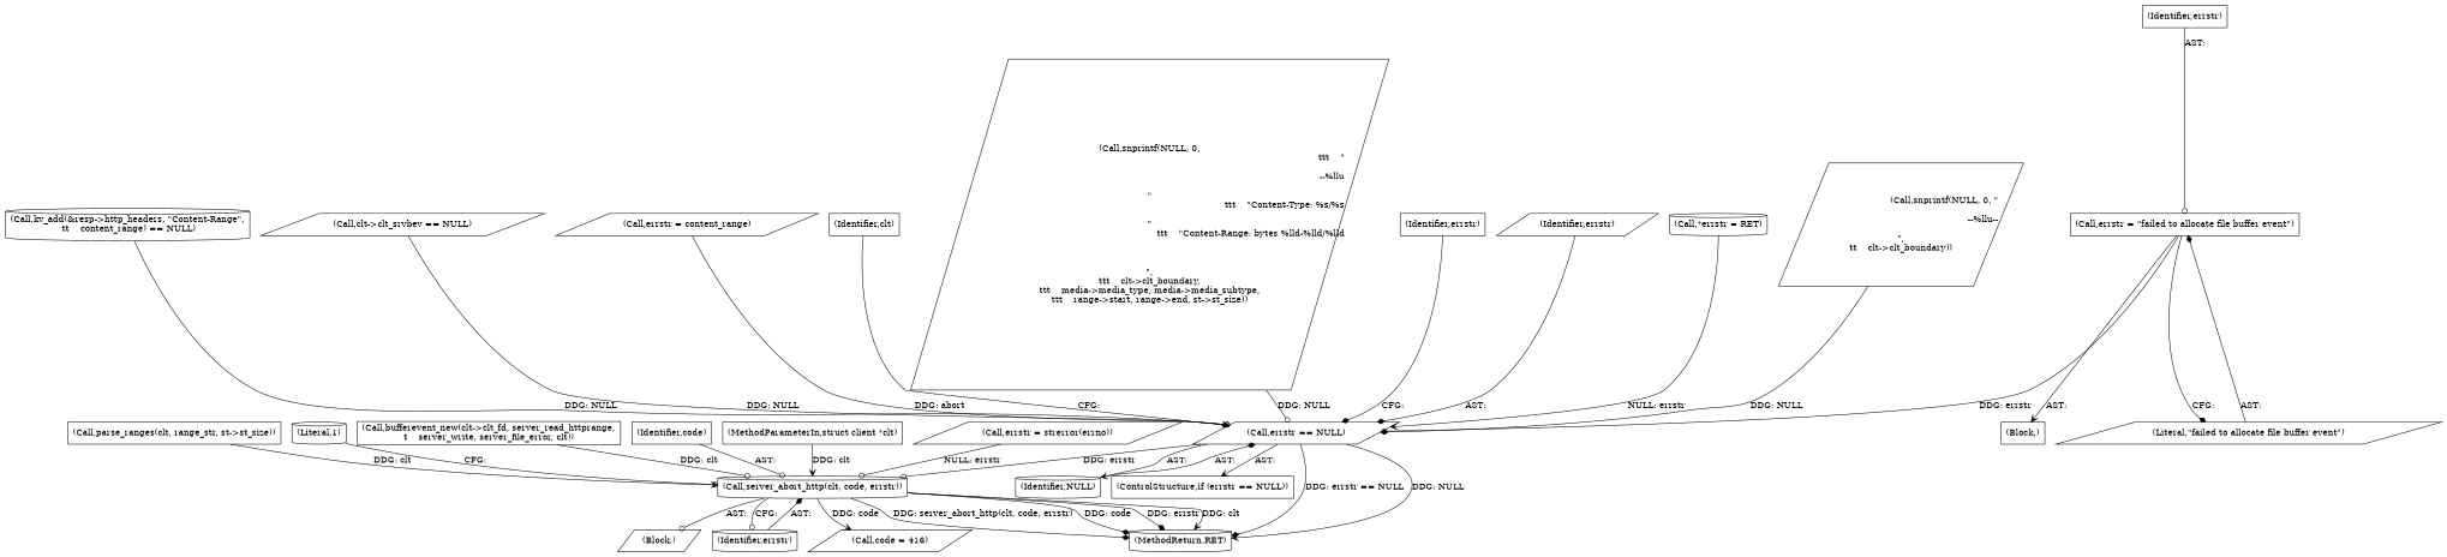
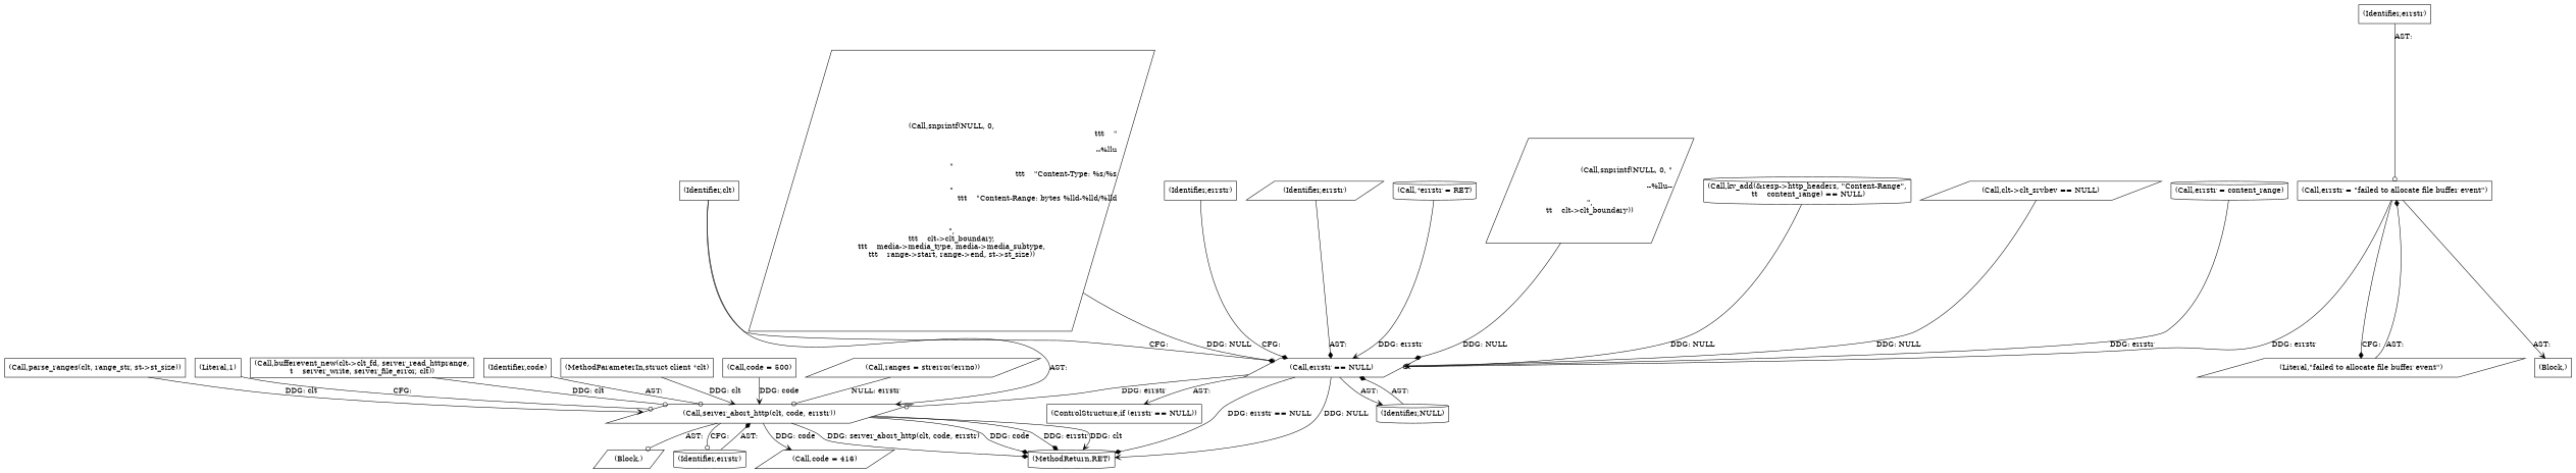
  digraph {
    fontname="DejaVu Serif"
    node [fontname="DejaVu Serif" shape=box]
    edge [arrowhead=odot fontname="DejaVu Serif"]
    n1 [label="(Call,errstr = \"failed to allocate file buffer event\")"]
    n2 [label="(Call,errstr == NULL)" shape=parallelogram]
    n3 [label="(Block,)"]
    n4 [label="(Literal,\"failed to allocate file buffer event\")" shape=parallelogram]
-   n5 [label="(Call,server_abort_http(clt, code, errstr))" shape=cylinder]
+   n5 [label="(Call,server_abort_http(clt, code, errstr))" shape=parallelogram]
    n6 [label="(Identifier,NULL)" shape=cylinder]
    n7 [label="(ControlStructure,if (errstr == NULL))"]
    n8 [label="(MethodReturn,RET)" shape=cylinder]
    n9 [label="(Block,)" shape=parallelogram]
    n10 [label="(Identifier,errstr)" shape=cylinder]
    n11 [label="(Call,code = 416)" shape=parallelogram]
    n12 [label="(Call,parse_ranges(clt, range_str, st->st_size))"]
    n13 [label="(Call,kv_add(&resp->http_headers, \"Content-Range\",\n \t\t    content_range) == NULL)" shape=cylinder]
    n14 [label="(Identifier,errstr)"]
-   n15 [label="(Literal,1)" shape=cylinder]
+   n15 [label="(Literal,1)"]
    n16 [label="(Call,clt->clt_srvbev == NULL)" shape=parallelogram]
    n17 [label="(Call,bufferevent_new(clt->clt_fd, server_read_httprange,\n\t    server_write, server_file_error, clt))"]
-   n18 [label="(Call,errstr = content_range)" shape=parallelogram]
+   n18 [label="(Call,errstr = content_range)" shape=cylinder]
    n19 [label="(Identifier,clt)"]
    n20 [label="(Call,snprintf(NULL, 0,\n\t\t\t    \"\r\n--%llu\r\n\"\n\t\t\t    \"Content-Type: %s/%s\r\n\"\n \t\t\t    \"Content-Range: bytes %lld-%lld/%lld\r\n\r\n\",\n\t\t\t    clt->clt_boundary,\n\t\t\t    media->media_type, media->media_subtype,\n\t\t\t    range->start, range->end, st->st_size))" shape=parallelogram]
    n21 [label="(Identifier,errstr)"]
    n22 [label="(Identifier,errstr)" shape=parallelogram]
    n23 [label="(Identifier,code)"]
    n24 [label="(MethodParameterIn,struct client *clt)"]
    n25 [label="(Call,*errstr = RET)" shape=cylinder]
    n26 [label="(Call,snprintf(NULL, 0, \"\r\n--%llu--\r\n\",\n\t\t    clt->clt_boundary))" shape=parallelogram]
-   n28 [label="(Call,errstr = strerror(errno))" shape=parallelogram]
+   n27 [label="(Call,code = 500)"]
+   n28 [label="(Call,ranges = strerror(errno))" shape=parallelogram]
    n1 -> n2 [label="DDG: errstr"]
    n1 -> n3 [arrowhead=vee label="AST: "]
    n1 -> n4 [arrowhead=diamond label="CFG: "]
    n2 -> n5 [label="DDG: errstr"]
    n2 -> n6 [arrowhead=vee label="AST: "]
    n2 -> n7 [arrowhead=vee label="AST: "]
    n2 -> n8 [arrowhead=diamond label="DDG: errstr == NULL"]
    n2 -> n8 [arrowhead=vee label="DDG: NULL"]
    n4 -> n1 [arrowhead=diamond label="AST: "]
    n5 -> n8 [arrowhead=diamond label="DDG: errstr"]
    n5 -> n8 [arrowhead=vee label="DDG: clt"]
    n5 -> n8 [arrowhead=diamond label="DDG: server_abort_http(clt, code, errstr)"]
    n5 -> n8 [arrowhead=diamond label="DDG: code"]
    n5 -> n9 [label="AST: "]
    n5 -> n10 [label="CFG: "]
    n5 -> n11 [arrowhead=vee label="DDG: code"]
    n6 -> n2 [arrowhead=diamond label="AST: "]
    n10 -> n5 [arrowhead=diamond label="AST: "]
    n12 -> n5 [arrowhead=vee label="DDG: clt"]
    n13 -> n2 [label="DDG: NULL"]
    n14 -> n1 [label="AST: "]
    n15 -> n5 [label="CFG: "]
    n16 -> n2 [label="DDG: NULL"]
    n17 -> n5 [label="DDG: clt"]
-   n18 -> n2 [arrowhead=vee label="DDG: abort"]
+   n18 -> n2 [arrowhead=vee label="DDG: errstr"]
    n19 -> n2 [arrowhead=diamond label="CFG: "]
+   n19 -> n5 [arrowhead=vee label="AST: "]
    n20 -> n2 [label="DDG: NULL"]
    n21 -> n2 [arrowhead=diamond label="CFG: "]
    n22 -> n2 [arrowhead=diamond label="AST: "]
    n23 -> n5 [label="AST: "]
    n24 -> n5 [arrowhead=vee label="DDG: clt"]
-   n25 -> n2 [arrowhead=vee label="NULL: errstr"]
+   n25 -> n2 [arrowhead=vee label="DDG: errstr"]
    n26 -> n2 [arrowhead=diamond label="DDG: NULL"]
+   n27 -> n5 [arrowhead=vee label="DDG: code"]
    n28 -> n5 [label="NULL: errstr"]
  }
